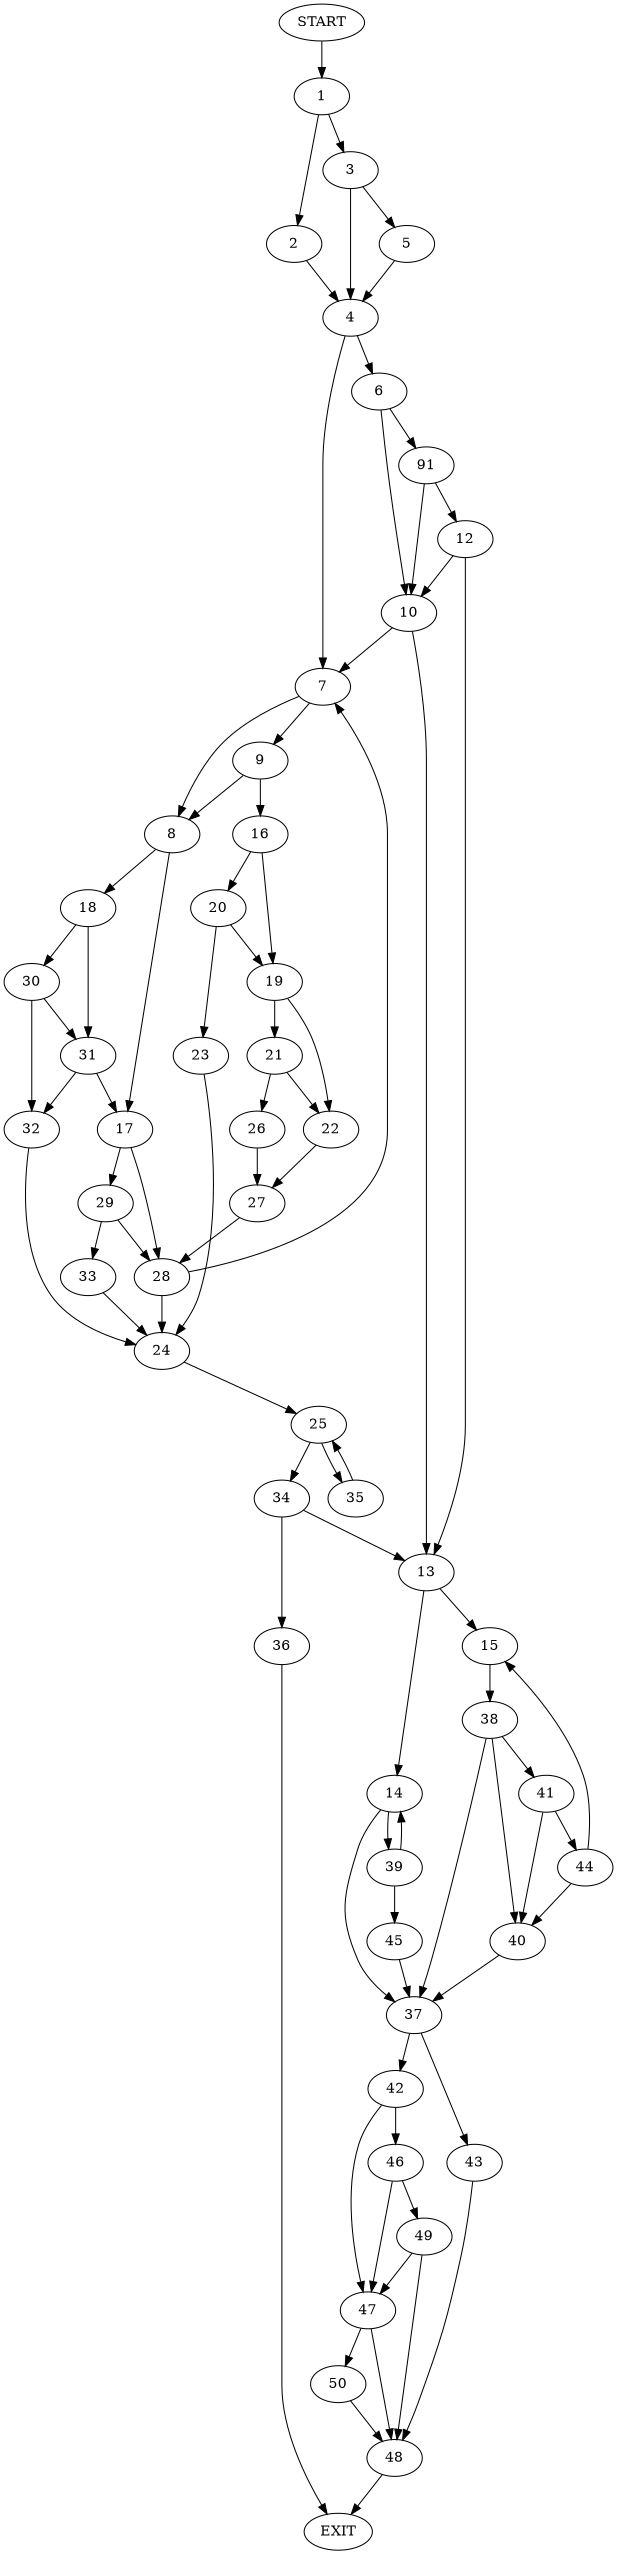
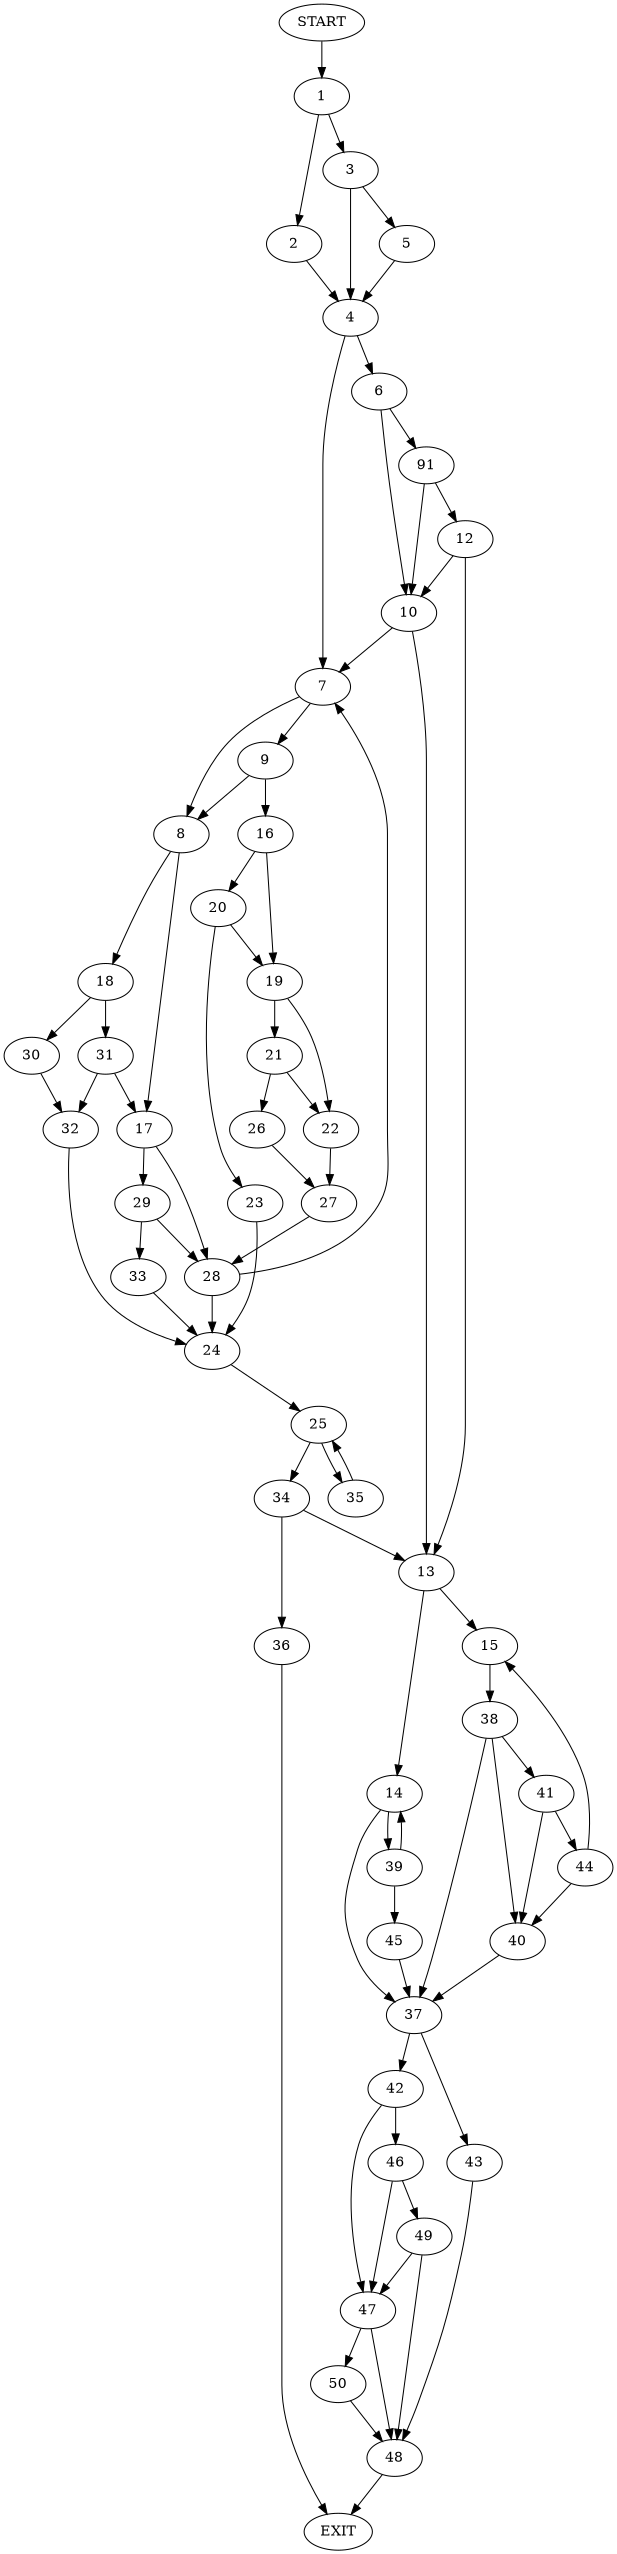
  digraph {
    n1 [label=START]
    1
    2
    3
    n5 [label=EXIT]
    4
    5
    6
    7
    10
    n11 [label=91]
    8
    9
    13
    12
    17
    18
    16
    28
    29
    30
    31
    19
    20
    14
    15
    37
    39
    38
    42
    43
    45
    40
    41
    21
    22
    23
    24
    33
    32
    26
    27
    25
    34
    35
    36
    46
    47
    48
    44
    49
    50
    n1 -> 1
    1 -> 2
    1 -> 3
    2 -> 4
    3 -> 4
    3 -> 5
    4 -> 6
    4 -> 7
    5 -> 4
    6 -> 10
    6 -> n11
    7 -> 8
    7 -> 9
    10 -> 7
    10 -> 13
    n11 -> 10
    n11 -> 12
    8 -> 17
    8 -> 18
    9 -> 8
    9 -> 16
    13 -> 14
    13 -> 15
    12 -> 10
    12 -> 13
    17 -> 28
    17 -> 29
    18 -> 30
    18 -> 31
    16 -> 19
    16 -> 20
    28 -> 7
    28 -> 24
    29 -> 28
    29 -> 33
-   30 -> 31
    30 -> 32
    31 -> 17
    31 -> 32
    19 -> 21
    19 -> 22
    20 -> 19
    20 -> 23
    14 -> 37
    14 -> 39
    15 -> 38
    37 -> 42
    37 -> 43
    39 -> 14
    39 -> 45
    38 -> 37
    38 -> 40
    38 -> 41
    42 -> 46
    42 -> 47
    43 -> 48
    45 -> 37
    40 -> 37
    41 -> 40
    41 -> 44
    21 -> 22
    21 -> 26
    22 -> 27
    23 -> 24
    24 -> 25
    33 -> 24
    32 -> 24
    26 -> 27
    27 -> 28
    25 -> 34
    25 -> 35
    34 -> 13
    34 -> 36
    35 -> 25
    36 -> n5
    46 -> 47
    46 -> 49
    47 -> 48
    47 -> 50
    48 -> n5
    44 -> 15
    44 -> 40
    49 -> 47
    49 -> 48
    50 -> 48
  }
